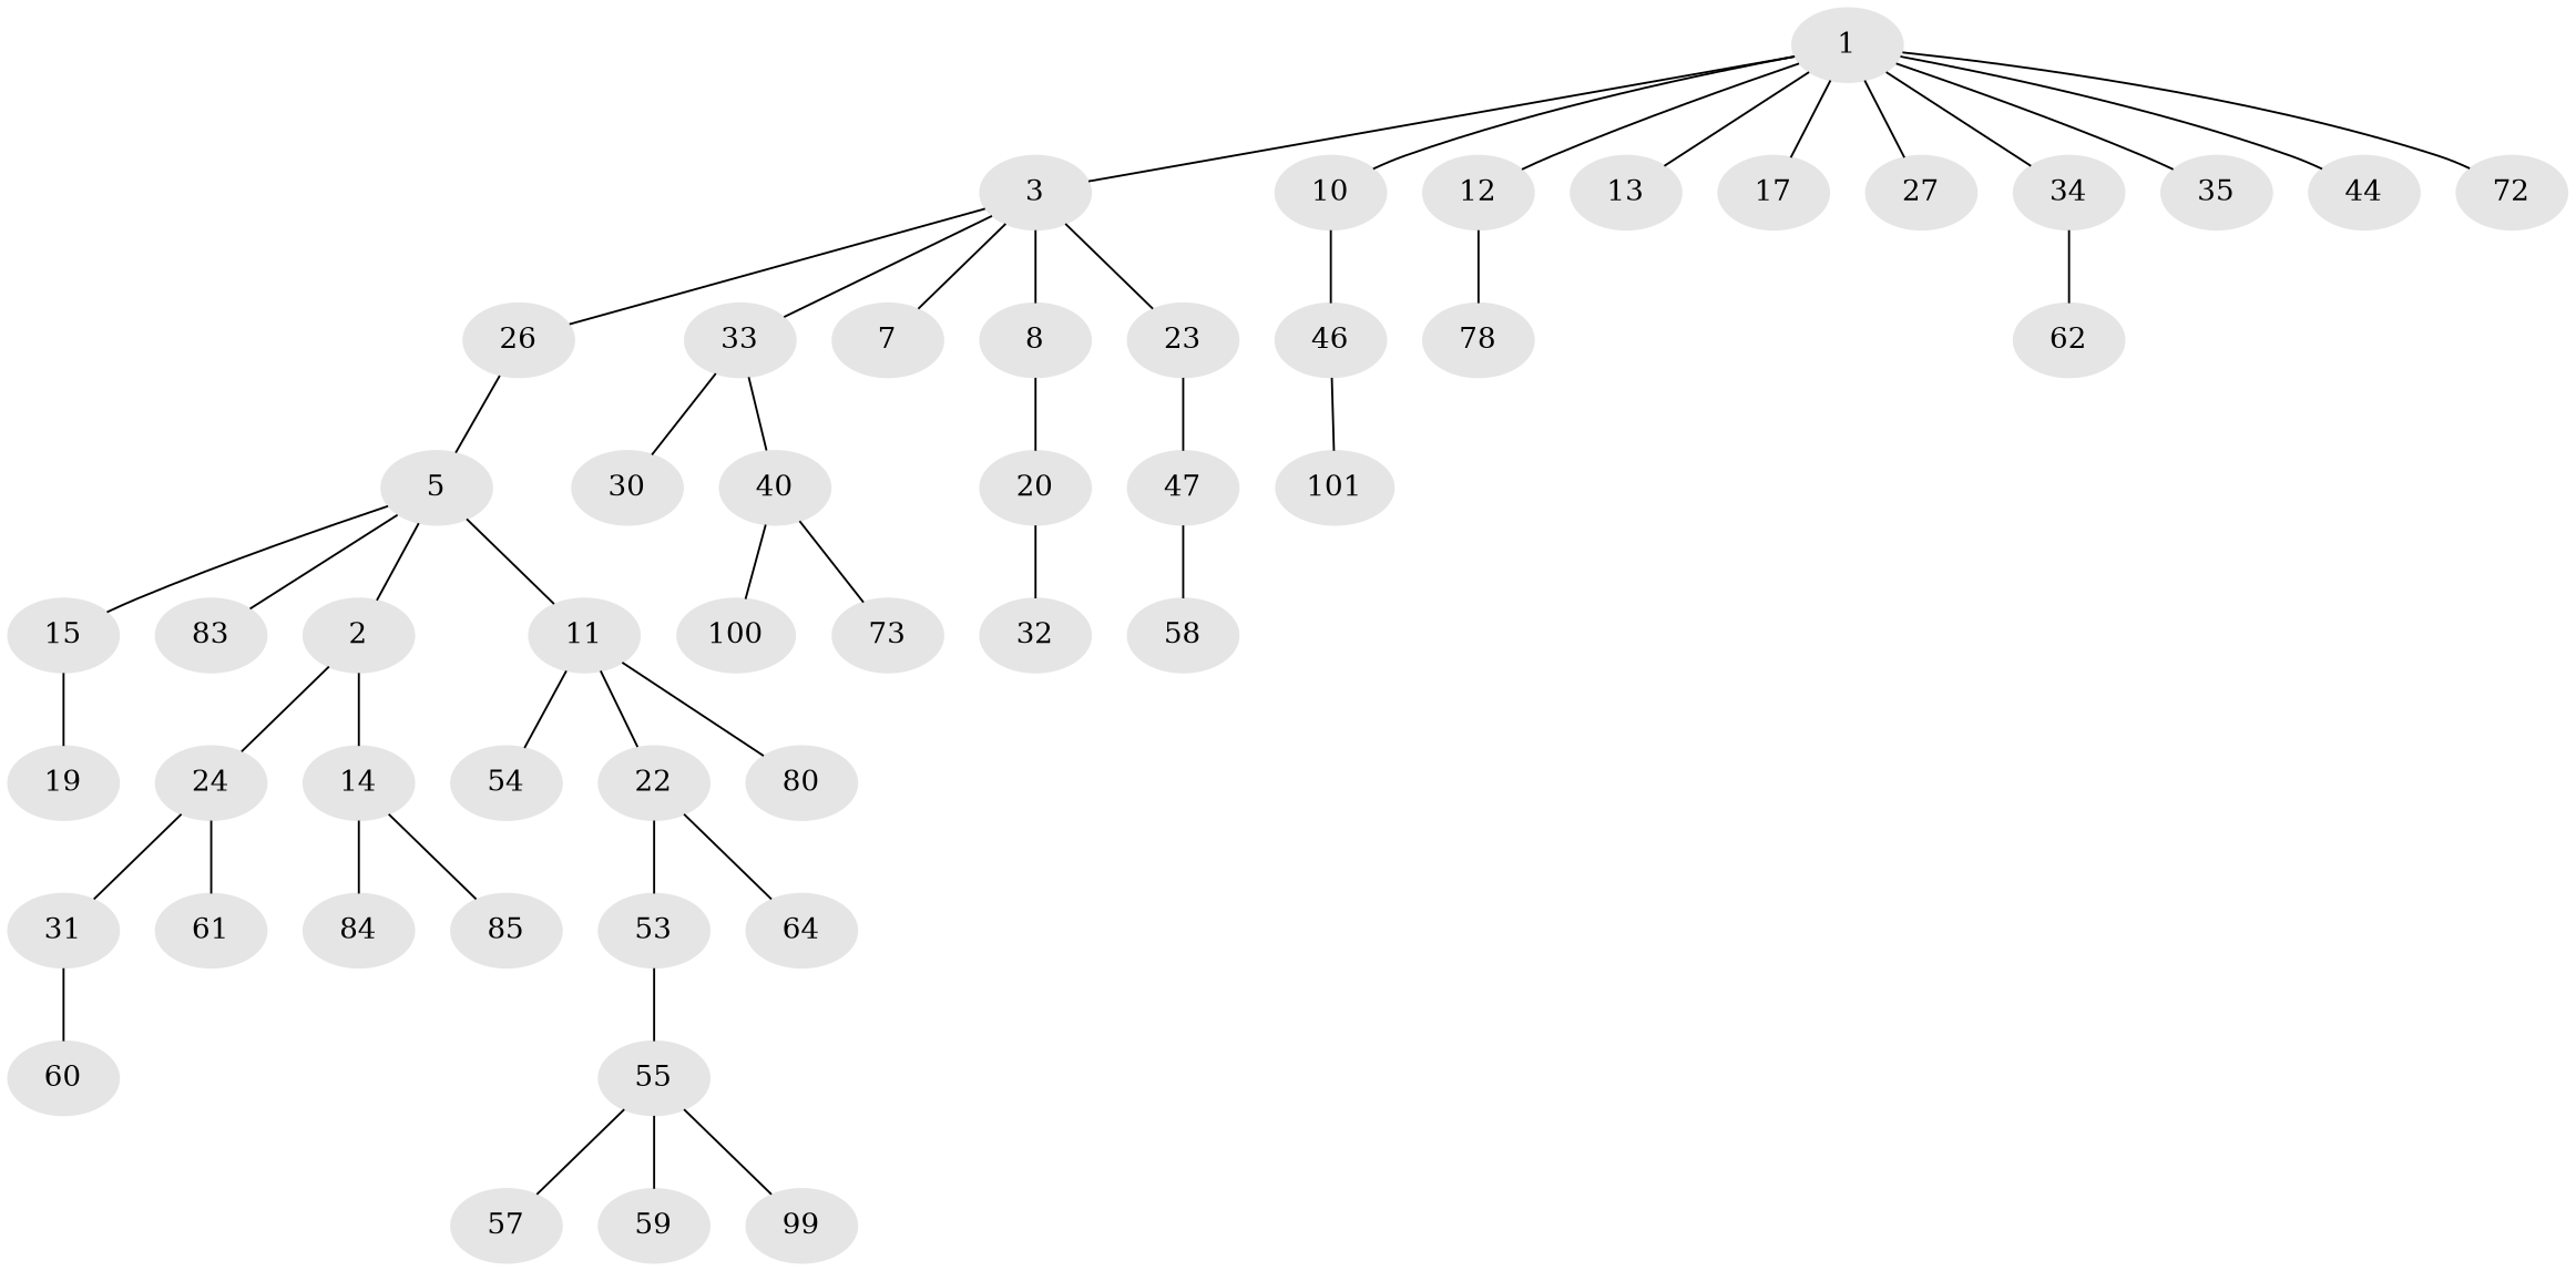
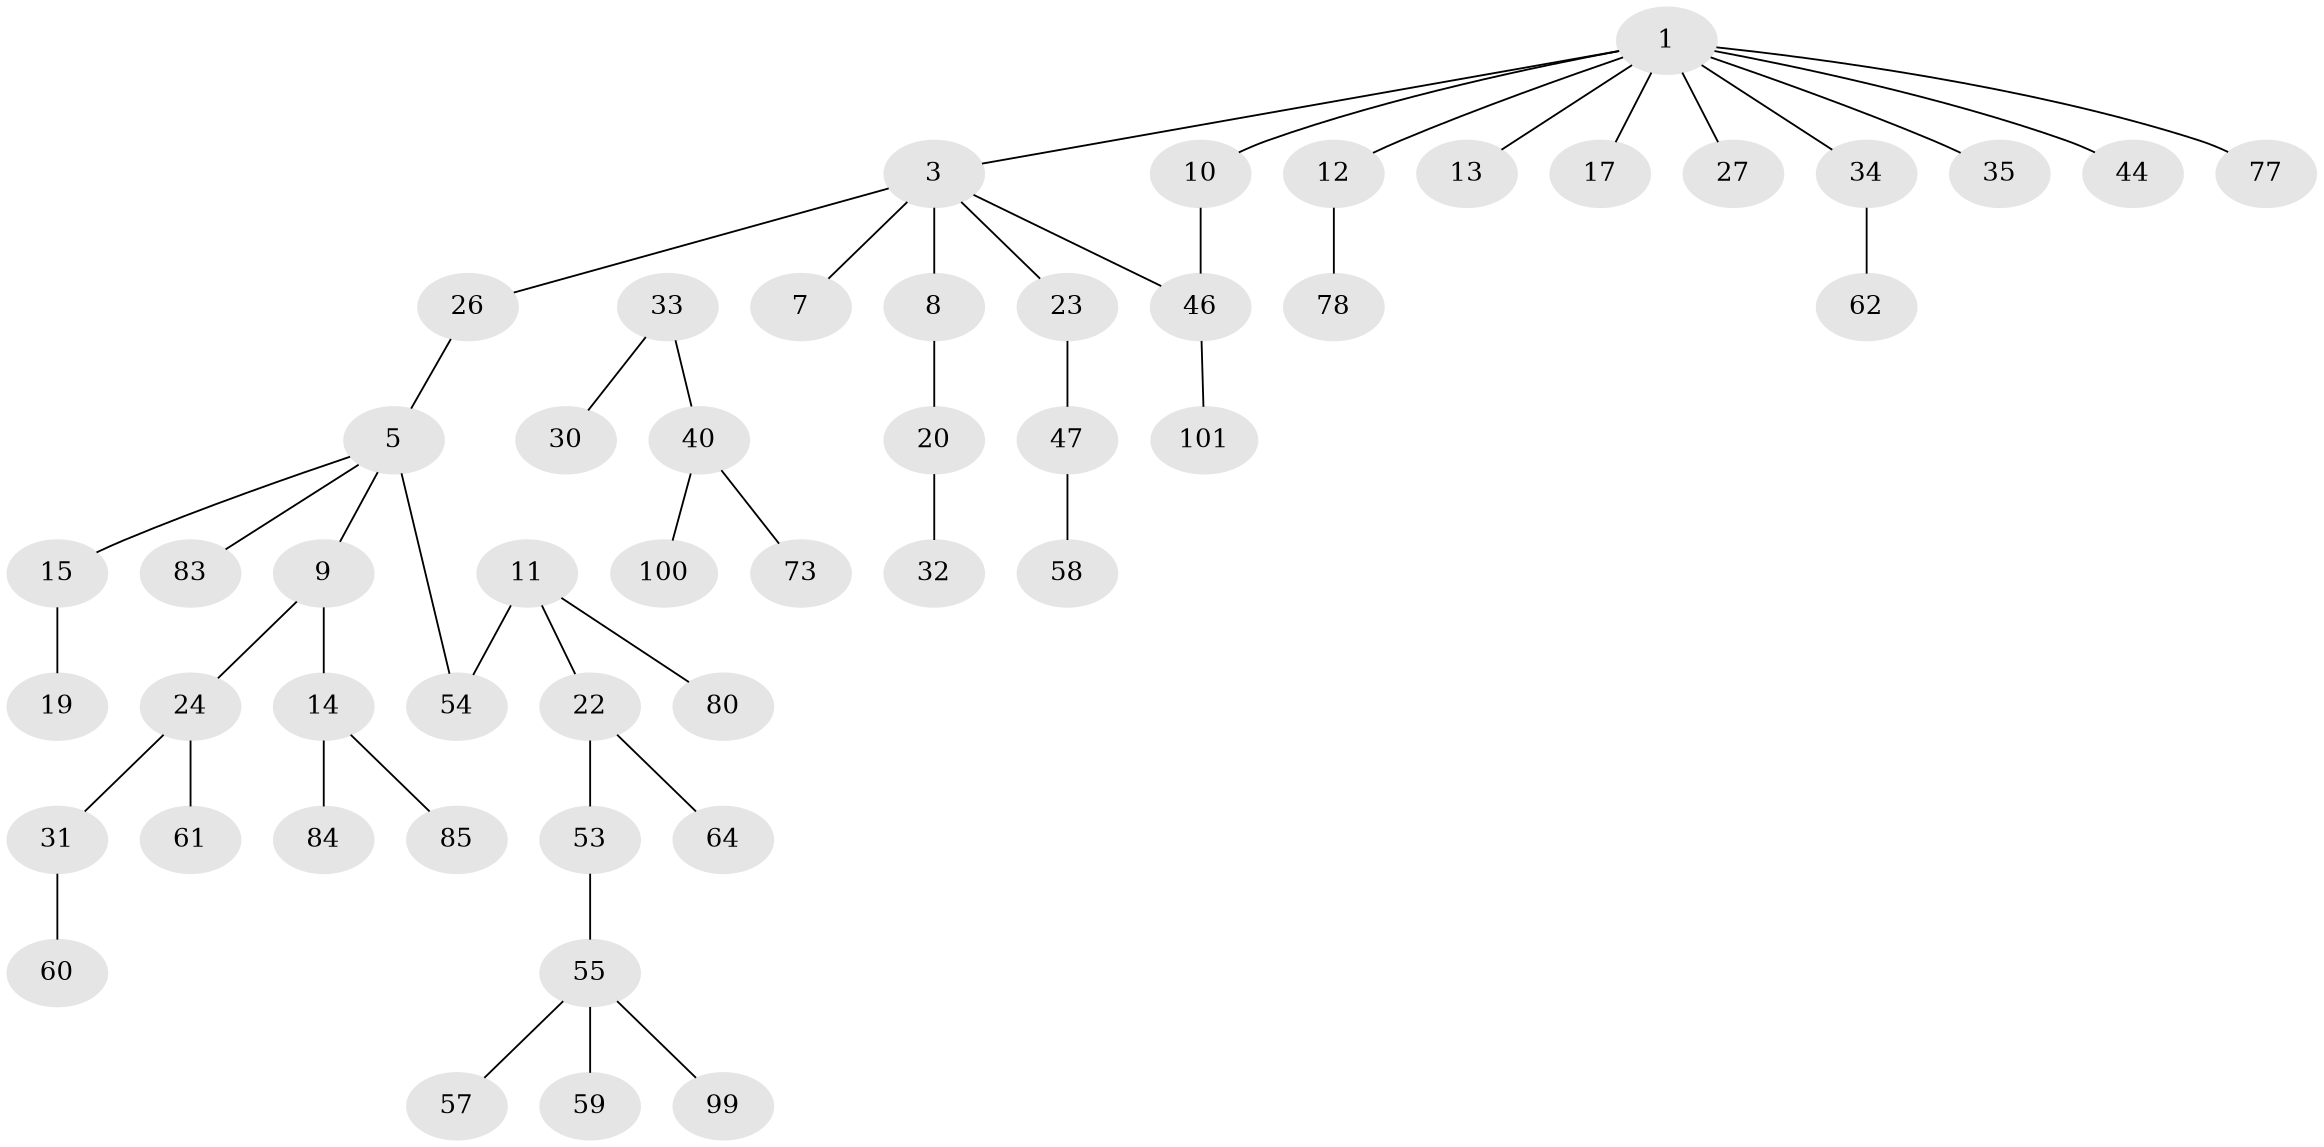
  graph {
    node [color=gray90 style=filled]
    1 [super="+2"]
    3 [super="+4"]
    10 [super="+93+28+21"]
    12 [super="+16"]
    13
    17
    27 [super="+29+102"]
    34
    35 [super="+41"]
    44 [super="+71"]
-   72
+   72 [label=77]
    7 [super="+69"]
    8 [super="+25"]
    23
    26 [super="+49"]
    33 [super="+52+48"]
    46
    78 [super="+97"]
    62
    5 [super="+6+67"]
-   9 [super="+70+18" label=2]
+   9 [super="+70+18"]
    11
    15
    83
    20
    47 [super="+56+94"]
    n27 [label=30 super="+45+42"]
    40
    14
    24 [super="+36"]
    22 [super="+89+76+30"]
    54
    80
    19
    32 [super="+63"]
    84
    85
    31 [super="+66+79+51"]
    61
    101
    53 [super="+90"]
    64 [super="+65"]
    55
    58 [super="+86"]
    60
    73
    100
    57
    59
    99
    1 -- 3
    1 -- 10
    1 -- 12
    1 -- 13
    1 -- 17
    1 -- 27
    1 -- 34
    1 -- 35
    1 -- 44
    1 -- 72
    3 -- 7
    3 -- 8
    3 -- 23
    3 -- 26
-   3 -- 33
+   3 -- 46
    10 -- 46
    12 -- 78
    34 -- 62
    8 -- 20
    23 -- 47
    26 -- 5
    33 -- n27
    33 -- 40
    46 -- 101
    5 -- 9
-   5 -- 11
+   5 -- 54
    5 -- 15
    5 -- 83
    9 -- 14
    9 -- 24
    11 -- 22
    11 -- 54
    11 -- 80
    15 -- 19
    20 -- 32
    47 -- 58
    40 -- 73
    40 -- 100
    14 -- 84
    14 -- 85
    24 -- 31
    24 -- 61
    22 -- 53
    22 -- 64
    31 -- 60
    53 -- 55
    55 -- 57
    55 -- 59
    55 -- 99
  }
